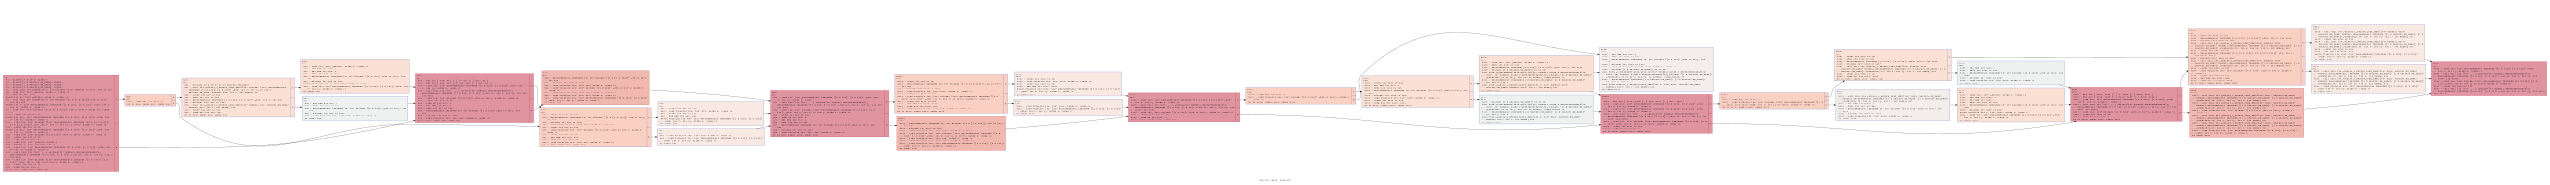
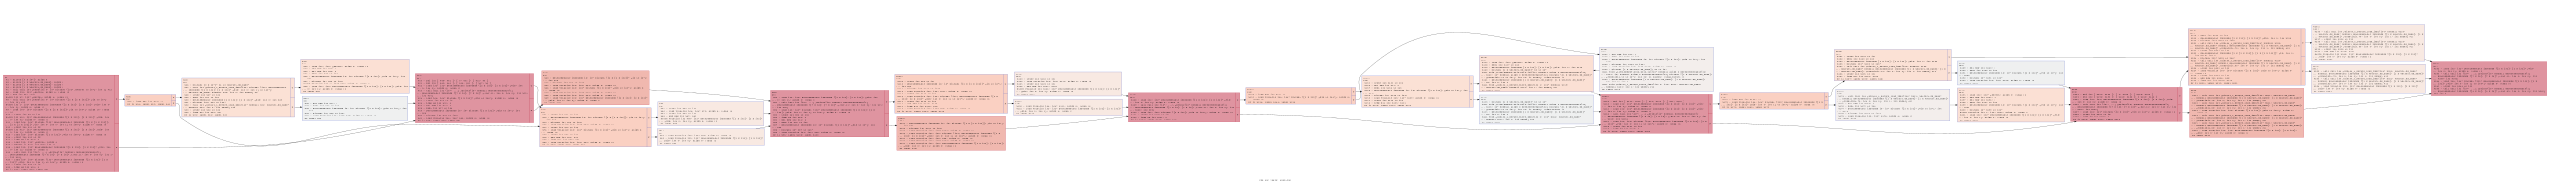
  digraph {
    fontname="Courier Prime"
    label="CFG for 'main' function"
    rankdir=LR
    node [color="#3d50c3ff" fillcolor="#b70d2870" fontname="Courier Prime" shape=record style=filled]
    edge [fontname="Courier Prime"]
    n1 [color="#b70d28ff" label="{%0:\l  %1 = alloca [0 x i8*], align 8\l  %2 = alloca [1 x %struct.ds_base], align 8\l  %3 = alloca [1 x %struct.ds_base], align 8\l  %4 = alloca [1 x %struct.ds_base], align 8\l  %5 = tail call i64 @read(i32 0, i8* bitcast (i32* @secret to i8*), i64 1) #12\l  %6 = load i32, i32* @secret, align 4, !tbaa !2\l  %7 = and i32 %6, -256\l  store i32 %7, i32* @secret, align 4, !tbaa !2\l  %8 = tail call i64 @read(i32 0, i8* bitcast ([2 x [2 x i32]]* @in to i8*),\l... i64 16) #12\l  store i32 1, i32* getelementptr inbounds ([2 x i32], [2 x i32]* @vis, i64 0,\l... i64 0), align 8, !tbaa !2\l  %9 = load i64, i64* bitcast ([2 x [2 x i32]]* @in to i64*), align 16, !tbaa\l... !6\l  %10 = trunc i64 %9 to i32\l  store i32 %10, i32* getelementptr inbounds ([2 x i32], [2 x i32]* @dis, i64\l... 0, i64 0), align 8, !tbaa !2\l  %11 = load i64, i64* bitcast (i32* getelementptr inbounds ([2 x [2 x i32]],\l... [2 x [2 x i32]]* @in, i64 0, i64 0, i64 1) to i64*), align 8, !tbaa !6\l  %12 = trunc i64 %11 to i32\l  store i32 %12, i32* getelementptr inbounds ([2 x i32], [2 x i32]* @dis, i64\l... 0, i64 1), align 4, !tbaa !2\l  %13 = load i64, i64* bitcast ([2 x i32]* @vis to i64*), align 8, !tbaa !6\l  %14 = trunc i64 %13 to i32\l  %15 = icmp eq i32 %14, 0\l  %16 = load i32, i32* @secret, align 4\l  %17 = select i1 %15, i32 %16, i32 -1\l  %18 = load i32, i32* getelementptr inbounds ([2 x i32], [2 x i32]* @vis, i64\l... 0, i64 1), align 4, !tbaa !2\l  %19 = tail call i32 (i8*, ...) @printf(i8* nonnull dereferenceable(1)\l... getelementptr inbounds ([7 x i8], [7 x i8]* @.str.11, i64 0, i64 0), i32 1,\l... i32 %18)\l  %20 = load i64, i64* bitcast (i32* getelementptr inbounds ([2 x i32], [2 x\l... i32]* @vis, i64 0, i64 1) to i64*), align 8, !tbaa !6\l  %21 = trunc i64 %20 to i32\l  %22 = icmp eq i32 %21, 0\l  br i1 %22, label %23, label %49\l|{<s0>T|<s1>F}}"]
    n2 [fillcolor="#f3947570" label="{%23:\l23:                                               \l  %24 = icmp sgt i32 %17, -1\l  br i1 %24, label %25, label %41\l|{<s0>T|<s1>F}}"]
    n3 [color="#b70d28ff" label="{%49:\l49:                                               \l  %50 = phi i32 [ %48, %41 ], [ 0, %35 ], [ %21, %0 ]\l  %51 = phi i32 [ %43, %41 ], [ %16, %35 ], [ %17, %0 ]\l  %52 = load i32, i32* getelementptr inbounds ([2 x i32], [2 x i32]* @vis, i64\l... 0, i64 0), align 8, !tbaa !2\l  %53 = tail call i32 (i8*, ...) @printf(i8* nonnull dereferenceable(1)\l... getelementptr inbounds ([7 x i8], [7 x i8]* @.str.11, i64 0, i64 0), i32 %52,\l... i32 %50)\l  %54 = load i64, i64* bitcast ([2 x i32]* @vis to i64*), align 8, !tbaa !6\l  %55 = trunc i64 %54 to i32\l  %56 = icmp eq i32 %55, 0\l  %57 = shl nsw i32 %51, 2\l  %58 = zext i32 %57 to i64\l  %59 = getelementptr inbounds i8, i8* bitcast ([2 x i32]* @dis to i8*), i64\l... %58\l  %60 = bitcast i8* %59 to i64*\l  %61 = load volatile i64, i64* %60, align 8, !tbaa !6\l  br i1 %56, label %70, label %62\l|{<s0>T|<s1>F}}"]
    n4 [fillcolor="#f7bca170" label="{%25:\l25:                                               \l  %26 = bitcast [0 x i8*]* %1 to %struct.ds_base*\l  %27 = call i64 @uint64_t_secure_load_impl(i64* bitcast (i32* getelementptr\l... inbounds ([2 x i32], [2 x i32]* @dis, i64 0, i64 1) to i64*),\l... %struct.ds_base* nonnull %26, i32 0, i32 undef) #12\l  %28 = trunc i64 %27 to i32\l  %29 = zext i32 %17 to i64\l  %30 = getelementptr inbounds [2 x i32], [2 x i32]* @dis, i64 0, i64 %29\l  %31 = bitcast i32* %30 to i64*\l  %32 = call i64 @uint64_t_secure_load_impl(i64* nonnull %31, %struct.ds_base*\l... nonnull %26, i32 0, i32 undef) #12\l  %33 = trunc i64 %32 to i32\l  %34 = icmp slt i32 %28, %33\l  br i1 %34, label %41, label %35\l|{<s0>T|<s1>F}}"]
    n5 [fillcolor="#f3947570" label="{%70:\l70:                                               \l  %71 = trunc i64 %61 to i32\l  %72 = getelementptr inbounds i8, i8* bitcast ([2 x [2 x i32]]* @in to i8*),\l... i64 %58\l  %73 = bitcast i8* %72 to i64*\l  %74 = load volatile i64, i64* %73, align 8, !tbaa !6\l  %75 = trunc i64 %74 to i32\l  %76 = load volatile i64, i64* bitcast ([2 x i32]* @dis to i64*), align 8,\l... !tbaa !6\l  %77 = trunc i64 %76 to i32\l  %78 = add nsw i32 %75, %71\l  %79 = icmp slt i32 %78, %77\l  %80 = load volatile i64, i64* %60, align 8, !tbaa !6\l  br i1 %79, label %84, label %81\l|{<s0>T|<s1>F}}"]
    n6 [color="#b70d28ff" fillcolor="#dc5d4a70" label="{%62:\l62:                                               \l  %63 = getelementptr inbounds i8, i8* bitcast ([2 x [2 x i32]]* @in to i8*),\l... i64 %58\l  %64 = bitcast i8* %63 to i64*\l  %65 = load volatile i64, i64* %64, align 8, !tbaa !6\l  %66 = load volatile i64, i64* bitcast ([2 x i32]* @dis to i64*), align 8,\l... !tbaa !6\l  %67 = load volatile i64, i64* %60, align 8, !tbaa !6\l  %68 = load volatile i64, i64* %64, align 8, !tbaa !6\l  %69 = load volatile i32, i32* getelementptr inbounds ([2 x i32], [2 x i32]*\l... @dis, i64 0, i64 0), align 8, !tbaa !2\l  br label %89\l}"]
    n7 [fillcolor="#f7b99e70" label="{%41:\l41:                                               \l  %42 = load i32, i32* @secret, align 4, !tbaa !2\l  %43 = add nsw i32 %42, 1\l  %44 = shl nsw i32 %43, 2\l  %45 = zext i32 %44 to i64\l  %46 = getelementptr inbounds i8, i8* bitcast ([2 x i32]* @vis to i8*), i64\l... %45\l  %47 = bitcast i8* %46 to i32*\l  store volatile i32 1, i32* %47, align 4, !tbaa !2\l  %48 = load i32, i32* getelementptr inbounds ([2 x i32], [2 x i32]* @vis, i64\l... 0, i64 1), align 4, !tbaa !2\l  br label %49\l}"]
    n8 [fillcolor="#dbdcde70" label="{%35:\l35:                                               \l  %36 = shl nsw i32 %17, 2\l  %37 = zext i32 %36 to i64\l  %38 = getelementptr inbounds i8, i8* bitcast ([2 x i32]* @vis to i8*), i64\l... %37\l  %39 = bitcast i8* %38 to i32*\l  %40 = load volatile i32, i32* %39, align 4, !tbaa !2\l  br label %49\l}"]
    n9 [fillcolor="#efcebd70" label="{%84:\l84:                                               \l  %85 = trunc i64 %80 to i32\l  %86 = load volatile i64, i64* %73, align 8, !tbaa !6\l  %87 = trunc i64 %86 to i32\l  %88 = add nsw i32 %87, %85\l  store volatile i32 %88, i32* getelementptr inbounds ([2 x i32], [2 x i32]*\l... @dis, i64 0, i64 0), align 8, !tbaa !2\l  br label %89\l}"]
    n10 [fillcolor="#efcebd70" label="{%81:\l81:                                               \l  %82 = load volatile i64, i64* %73, align 8, !tbaa !6\l  %83 = load volatile i32, i32* getelementptr inbounds ([2 x i32], [2 x i32]*\l... @dis, i64 0, i64 0), align 8, !tbaa !2\l  br label %89\l}"]
    n11 [color="#b70d28ff" label="{%89:\l89:                                               \l  %90 = load i32, i32* getelementptr inbounds ([2 x i32], [2 x i32]* @vis, i64\l... 0, i64 1), align 4, !tbaa !2\l  %91 = tail call i32 (i8*, ...) @printf(i8* nonnull dereferenceable(1)\l... getelementptr inbounds ([7 x i8], [7 x i8]* @.str.11, i64 0, i64 0), i32 %55,\l... i32 %90)\l  %92 = load i64, i64* bitcast (i32* getelementptr inbounds ([2 x i32], [2 x\l... i32]* @vis, i64 0, i64 1) to i64*), align 8, !tbaa !6\l  %93 = trunc i64 %92 to i32\l  %94 = icmp eq i32 %93, 0\l  %95 = shl nsw i32 %51, 2\l  %96 = zext i32 %95 to i64\l  %97 = getelementptr inbounds i8, i8* bitcast ([2 x i32]* @dis to i8*), i64\l... %96\l  %98 = bitcast i8* %97 to i64*\l  %99 = load volatile i64, i64* %98, align 8, !tbaa !6\l  br i1 %94, label %108, label %100\l|{<s0>T|<s1>F}}"]
    n12 [fillcolor="#f3947570" label="{%108:\l108:                                              \l  %109 = trunc i64 %99 to i32\l  %110 = getelementptr inbounds i8, i8* bitcast ([2 x [2 x i32]]* @in to i8*),\l... i64 %96\l  %111 = bitcast i8* %110 to i64*\l  %112 = load volatile i64, i64* %111, align 8, !tbaa !6\l  %113 = trunc i64 %112 to i32\l  %114 = load volatile i64, i64* bitcast (i32* getelementptr inbounds ([2 x\l... i32], [2 x i32]* @dis, i64 0, i64 1) to i64*), align 8, !tbaa !6\l  %115 = trunc i64 %114 to i32\l  %116 = add nsw i32 %113, %109\l  %117 = icmp slt i32 %116, %115\l  %118 = load volatile i64, i64* %98, align 8, !tbaa !6\l  br i1 %117, label %122, label %119\l|{<s0>T|<s1>F}}"]
    n13 [color="#b70d28ff" fillcolor="#dc5d4a70" label="{%100:\l100:                                              \l  %101 = getelementptr inbounds i8, i8* bitcast ([2 x [2 x i32]]* @in to i8*),\l... i64 %96\l  %102 = bitcast i8* %101 to i64*\l  %103 = load volatile i64, i64* %102, align 8, !tbaa !6\l  %104 = load volatile i64, i64* bitcast (i32* getelementptr inbounds ([2 x\l... i32], [2 x i32]* @dis, i64 0, i64 1) to i64*), align 8, !tbaa !6\l  %105 = load volatile i64, i64* %98, align 8, !tbaa !6\l  %106 = load volatile i64, i64* %102, align 8, !tbaa !6\l  %107 = load volatile i32, i32* getelementptr inbounds ([2 x i32], [2 x i32]*\l... @dis, i64 0, i64 1), align 4, !tbaa !2\l  br label %127\l}"]
    n14 [fillcolor="#efcebd70" label="{%122:\l122:                                              \l  %123 = trunc i64 %118 to i32\l  %124 = load volatile i64, i64* %111, align 8, !tbaa !6\l  %125 = trunc i64 %124 to i32\l  %126 = add nsw i32 %125, %123\l  store volatile i32 %126, i32* getelementptr inbounds ([2 x i32], [2 x i32]*\l... @dis, i64 0, i64 1), align 4, !tbaa !2\l  br label %127\l}"]
    n15 [fillcolor="#efcebd70" label="{%119:\l119:                                              \l  %120 = load volatile i64, i64* %111, align 8, !tbaa !6\l  %121 = load volatile i32, i32* getelementptr inbounds ([2 x i32], [2 x i32]*\l... @dis, i64 0, i64 1), align 4, !tbaa !2\l  br label %127\l}"]
    n16 [color="#b70d28ff" label="{%127:\l127:                                              \l  %128 = load i32, i32* getelementptr inbounds ([2 x i32], [2 x i32]* @vis,\l... i64 0, i64 0), align 8, !tbaa !2\l  %129 = tail call i32 (i8*, ...) @printf(i8* nonnull dereferenceable(1)\l... getelementptr inbounds ([7 x i8], [7 x i8]* @.str.11, i64 0, i64 0), i32\l... %128, i32 %93)\l  %130 = load i64, i64* bitcast ([2 x i32]* @vis to i64*), align 8, !tbaa !6\l  %131 = trunc i64 %130 to i32\l  %132 = icmp eq i32 %131, 0\l  br i1 %132, label %133, label %162\l|{<s0>T|<s1>F}}"]
    n17 [fillcolor="#f3947570" label="{%133:\l133:                                              \l  %134 = icmp sgt i32 %51, -1\l  %135 = load volatile i64, i64* bitcast ([2 x i32]* @dis to i64*), align 8,\l... !tbaa !6\l  br i1 %134, label %144, label %136\l|{<s0>T|<s1>F}}"]
    n18 [color="#b70d28ff" label="{%162:\l162:                                              \l  %163 = phi i32 [ %157, %156 ], [ %51, %153 ], [ %51, %127 ]\l  %164 = load i32, i32* getelementptr inbounds ([2 x i32], [2 x i32]* @vis,\l... i64 0, i64 0), align 8, !tbaa !2\l  %165 = load i32, i32* getelementptr inbounds ([2 x i32], [2 x i32]* @vis,\l... i64 0, i64 1), align 4, !tbaa !2\l  %166 = tail call i32 (i8*, ...) @printf(i8* nonnull dereferenceable(1)\l... getelementptr inbounds ([7 x i8], [7 x i8]* @.str.11, i64 0, i64 0), i32\l... %164, i32 %165)\l  %167 = load i64, i64* bitcast (i32* getelementptr inbounds ([2 x i32], [2 x\l... i32]* @vis, i64 0, i64 1) to i64*), align 8, !tbaa !6\l  %168 = trunc i64 %167 to i32\l  %169 = icmp eq i32 %168, 0\l  br i1 %169, label %170, label %202\l|{<s0>T|<s1>F}}"]
    n19 [fillcolor="#f7bca170" label="{%144:\l144:                                              \l  %145 = trunc i64 %135 to i32\l  %146 = shl nsw i32 %51, 2\l  %147 = zext i32 %146 to i64\l  %148 = getelementptr inbounds i8, i8* bitcast ([2 x i32]* @dis to i8*), i64\l... %147\l  %149 = bitcast i8* %148 to i64*\l  %150 = load volatile i64, i64* %149, align 8, !tbaa !6\l  %151 = trunc i64 %150 to i32\l  %152 = icmp slt i32 %145, %151\l  br i1 %152, label %156, label %153\l|{<s0>T|<s1>F}}"]
    n20 [fillcolor="#e3d9d370" label="{%136:\l136:                                              \l  %137 = shl nsw i32 %51, 2\l  %138 = zext i32 %137 to i64\l  %139 = getelementptr inbounds i8, i8* bitcast ([2 x i32]* @dis to i8*), i64\l... %138\l  %140 = bitcast i8* %139 to i64*\l  %141 = load volatile i64, i64* %140, align 8, !tbaa !6\l  %142 = bitcast [1 x %struct.ds_base]* %2 to i8*\l  call void @llvm.memcpy.p0i8.p0i8.i64(i8* nonnull align 8 dereferenceable(32)\l... %142, i8* nonnull align 8 dereferenceable(32) bitcast ([1 x %struct.ds_base]*\l... @constinit.50 to i8*), i64 32, i1 false), !tbaa.struct !8\l  %143 = getelementptr inbounds [1 x %struct.ds_base], [1 x %struct.ds_base]*\l... %2, i64 0, i64 0\l  call void @uint32_t_secure_store_impl(i32 0, i32* null, %struct.ds_base*\l... nonnull %143, i32 1, i32 undef) #12\l  br label %156\l}"]
    n21 [fillcolor="#f3947570" label="{%170:\l170:                                              \l  %171 = icmp sgt i32 %163, -1\l  %172 = load volatile i64, i64* bitcast (i32* getelementptr inbounds ([2 x\l... i32], [2 x i32]* @dis, i64 0, i64 1) to i64*), align 8, !tbaa !6\l  br i1 %171, label %180, label %173\l|{<s0>T|<s1>F}}"]
    n22 [color="#b70d28ff" label="{%202:\l202:                                              \l  %203 = phi i32 [ %201, %194 ], [ 0, %188 ], [ %168, %162 ]\l  %204 = phi i32 [ %196, %194 ], [ %163, %188 ], [ %163, %162 ]\l  %205 = load i32, i32* getelementptr inbounds ([2 x i32], [2 x i32]* @vis,\l... i64 0, i64 0), align 8, !tbaa !2\l  %206 = tail call i32 (i8*, ...) @printf(i8* nonnull dereferenceable(1)\l... getelementptr inbounds ([7 x i8], [7 x i8]* @.str.11, i64 0, i64 0), i32\l... %205, i32 %203)\l  %207 = load i64, i64* bitcast ([2 x i32]* @vis to i64*), align 8, !tbaa !6\l  %208 = trunc i64 %207 to i32\l  %209 = icmp eq i32 %208, 0\l  br i1 %209, label %217, label %210\l|{<s0>T|<s1>F}}"]
    n23 [fillcolor="#f7b99e70" label="{%156:\l156:                                              \l  %157 = load i32, i32* @secret, align 4, !tbaa !2\l  %158 = sext i32 %157 to i64\l  %159 = getelementptr inbounds [2 x i32], [2 x i32]* @vis, i64 0, i64 %158\l  %160 = bitcast [1 x %struct.ds_base]* %4 to i8*\l  call void @llvm.memcpy.p0i8.p0i8.i64(i8* nonnull align 8 dereferenceable(32)\l... %160, i8* nonnull align 8 dereferenceable(32) bitcast ([1 x %struct.ds_base]*\l... @constinit.50 to i8*), i64 32, i1 false), !tbaa.struct !8\l  %161 = getelementptr inbounds [1 x %struct.ds_base], [1 x %struct.ds_base]*\l... %4, i64 0, i64 0\l  call void @uint32_t_secure_store_impl(i32 1, i32* nonnull %159,\l... %struct.ds_base* nonnull %161, i32 1, i32 undef) #12\l  br label %162\l}"]
    n24 [fillcolor="#dbdcde70" label="{%153:\l153:                                              \l  %154 = bitcast [1 x %struct.ds_base]* %3 to i8*\l  call void @llvm.memcpy.p0i8.p0i8.i64(i8* nonnull align 8 dereferenceable(32)\l... %154, i8* nonnull align 8 dereferenceable(32) bitcast ([1 x %struct.ds_base]*\l... @constinit.50 to i8*), i64 32, i1 false), !tbaa.struct !8\l  %155 = getelementptr inbounds [1 x %struct.ds_base], [1 x %struct.ds_base]*\l... %3, i64 0, i64 0\l  call void @uint32_t_secure_store_impl(i32 0, i32* null, %struct.ds_base*\l... nonnull %155, i32 1, i32 undef) #12\l  br label %162\l}"]
    n25 [fillcolor="#f7bca170" label="{%180:\l180:                                              \l  %181 = trunc i64 %172 to i32\l  %182 = zext i32 %163 to i64\l  %183 = getelementptr inbounds [2 x i32], [2 x i32]* @dis, i64 0, i64 %182\l  %184 = bitcast i32* %183 to i64*\l  %185 = tail call i64 @uint64_t_secure_load_impl(i64* nonnull %184,\l... %struct.ds_base* nonnull getelementptr inbounds ([1 x %struct.ds_base], [1 x\l... %struct.ds_base]* @constinit.79, i64 0, i64 0), i32 1, i32 undef) #12\l  %186 = trunc i64 %185 to i32\l  %187 = icmp slt i32 %181, %186\l  br i1 %187, label %194, label %188\l|{<s0>T|<s1>F}}"]
    n26 [fillcolor="#e3d9d370" label="{%173:\l173:                                              \l  %174 = tail call i64 @uint64_t_secure_load_impl(i64* null, %struct.ds_base*\l... nonnull getelementptr inbounds ([1 x %struct.ds_base], [1 x %struct.ds_base]*\l... @constinit.79, i64 0, i64 0), i32 1, i32 undef) #12\l  %175 = shl nsw i32 %163, 2\l  %176 = zext i32 %175 to i64\l  %177 = getelementptr inbounds i8, i8* bitcast ([2 x i32]* @vis to i8*), i64\l... %176\l  %178 = bitcast i8* %177 to i32*\l  %179 = load volatile i32, i32* %178, align 4, !tbaa !2\l  br label %194\l}"]
    n27 [fillcolor="#f3947570" label="{%217:\l217:                                              \l  %218 = sext i32 %204 to i64\l  %219 = getelementptr inbounds [2 x i32], [2 x i32]* @dis, i64 0, i64 %218\l  %220 = bitcast i32* %219 to i64*\l  %221 = tail call i64 @uint64_t_secure_load_impl(i64* nonnull %220,\l... %struct.ds_base* nonnull getelementptr inbounds ([1 x %struct.ds_base], [1 x\l... %struct.ds_base]* @constinit.79, i64 0, i64 0), i32 1, i32 undef) #12\l  %222 = trunc i64 %221 to i32\l  %223 = getelementptr inbounds [2 x [2 x i32]], [2 x [2 x i32]]* @in, i64 0,\l... i64 %218, i64 0\l  %224 = bitcast i32* %223 to i64*\l  %225 = tail call i64 @uint64_t_secure_load_impl(i64* nonnull %224,\l... %struct.ds_base* nonnull getelementptr inbounds ([1 x %struct.ds_base], [1 x\l... %struct.ds_base]* @constinit.80, i64 0, i64 0), i32 1, i32 undef) #12\l  %226 = trunc i64 %225 to i32\l  %227 = load volatile i64, i64* bitcast ([2 x i32]* @dis to i64*), align 8,\l... !tbaa !6\l  %228 = trunc i64 %227 to i32\l  %229 = add nsw i32 %226, %222\l  %230 = icmp slt i32 %229, %228\l  br i1 %230, label %235, label %231\l|{<s0>T|<s1>F}}"]
    n28 [color="#b70d28ff" fillcolor="#dc5d4a70" label="{%210:\l210:                                              \l  %211 = tail call i64 @uint64_t_secure_load_impl(i64* null, %struct.ds_base*\l... nonnull getelementptr inbounds ([1 x %struct.ds_base], [1 x %struct.ds_base]*\l... @constinit.79, i64 0, i64 0), i32 1, i32 undef) #12\l  %212 = tail call i64 @uint64_t_secure_load_impl(i64* null, %struct.ds_base*\l... nonnull getelementptr inbounds ([1 x %struct.ds_base], [1 x %struct.ds_base]*\l... @constinit.80, i64 0, i64 0), i32 1, i32 undef) #12\l  %213 = load volatile i64, i64* bitcast ([2 x i32]* @dis to i64*), align 8,\l... !tbaa !6\l  %214 = tail call i64 @uint64_t_secure_load_impl(i64* null, %struct.ds_base*\l... nonnull getelementptr inbounds ([1 x %struct.ds_base], [1 x %struct.ds_base]*\l... @constinit.79, i64 0, i64 0), i32 1, i32 undef) #12\l  %215 = tail call i64 @uint64_t_secure_load_impl(i64* null, %struct.ds_base*\l... nonnull getelementptr inbounds ([1 x %struct.ds_base], [1 x %struct.ds_base]*\l... @constinit.80, i64 0, i64 0), i32 1, i32 undef) #12\l  %216 = load volatile i32, i32* getelementptr inbounds ([2 x i32], [2 x i32]*\l... @dis, i64 0, i64 0), align 8, !tbaa !2\l  br label %241\l}"]
    n29 [fillcolor="#dbdcde70" label="{%188:\l188:                                              \l  %189 = shl nsw i32 %163, 2\l  %190 = zext i32 %189 to i64\l  %191 = getelementptr inbounds i8, i8* bitcast ([2 x i32]* @vis to i8*), i64\l... %190\l  %192 = bitcast i8* %191 to i32*\l  %193 = load volatile i32, i32* %192, align 4, !tbaa !2\l  br label %202\l}"]
    n30 [fillcolor="#f7b99e70" label="{%194:\l194:                                              \l  %195 = load i32, i32* @secret, align 4, !tbaa !2\l  %196 = add nsw i32 %195, 1\l  %197 = shl nsw i32 %196, 2\l  %198 = zext i32 %197 to i64\l  %199 = getelementptr inbounds i8, i8* bitcast ([2 x i32]* @vis to i8*), i64\l... %198\l  %200 = bitcast i8* %199 to i32*\l  store volatile i32 1, i32* %200, align 4, !tbaa !2\l  %201 = load i32, i32* getelementptr inbounds ([2 x i32], [2 x i32]* @vis,\l... i64 0, i64 1), align 4, !tbaa !2\l  br label %202\l}"]
    n31 [fillcolor="#efcebd70" label="{%235:\l235:                                              \l  %236 = tail call i64 @uint64_t_secure_load_impl(i64* nonnull %220,\l... %struct.ds_base* nonnull getelementptr inbounds ([1 x %struct.ds_base], [1 x\l... %struct.ds_base]* @constinit.79, i64 0, i64 0), i32 1, i32 undef) #12\l  %237 = trunc i64 %236 to i32\l  %238 = tail call i64 @uint64_t_secure_load_impl(i64* nonnull %224,\l... %struct.ds_base* nonnull getelementptr inbounds ([1 x %struct.ds_base], [1 x\l... %struct.ds_base]* @constinit.80, i64 0, i64 0), i32 1, i32 undef) #12\l  %239 = trunc i64 %238 to i32\l  %240 = add nsw i32 %239, %237\l  store volatile i32 %240, i32* getelementptr inbounds ([2 x i32], [2 x i32]*\l... @dis, i64 0, i64 0), align 8, !tbaa !2\l  br label %241\l}"]
    n32 [fillcolor="#efcebd70" label="{%231:\l231:                                              \l  %232 = tail call i64 @uint64_t_secure_load_impl(i64* null, %struct.ds_base*\l... nonnull getelementptr inbounds ([1 x %struct.ds_base], [1 x %struct.ds_base]*\l... @constinit.79, i64 0, i64 0), i32 1, i32 undef) #12\l  %233 = tail call i64 @uint64_t_secure_load_impl(i64* null, %struct.ds_base*\l... nonnull getelementptr inbounds ([1 x %struct.ds_base], [1 x %struct.ds_base]*\l... @constinit.80, i64 0, i64 0), i32 1, i32 undef) #12\l  %234 = load volatile i32, i32* getelementptr inbounds ([2 x i32], [2 x i32]*\l... @dis, i64 0, i64 0), align 8, !tbaa !2\l  br label %241\l}"]
    n33 [color="#b70d28ff" label="{%241:\l241:                                              \l  %242 = load i32, i32* getelementptr inbounds ([2 x i32], [2 x i32]* @vis,\l... i64 0, i64 1), align 4, !tbaa !2\l  %243 = tail call i32 (i8*, ...) @printf(i8* nonnull dereferenceable(1)\l... getelementptr inbounds ([7 x i8], [7 x i8]* @.str.11, i64 0, i64 0), i32\l... %208, i32 %242)\l  %244 = load i64, i64* bitcast (i32* getelementptr inbounds ([2 x i32], [2 x\l... i32]* @vis, i64 0, i64 1) to i64*), align 8, !tbaa !6\l  %245 = trunc i64 %244 to i32\l  %246 = tail call i32 (i8*, ...) @printf(i8* nonnull dereferenceable(1)\l... getelementptr inbounds ([4 x i8], [4 x i8]* @.str.83, i64 0, i64 0), i32 %245)\l  ret i32 0\l}"]
    n1 -> n2 [tailport=s0]
    n1 -> n3 [tailport=s1]
    n2 -> n4 [tailport=s0]
    n2 -> n5 [tailport=s1]
    n3 -> n5 [tailport=s0]
    n3 -> n6 [tailport=s1]
    n4 -> n7 [tailport=s0]
    n4 -> n8 [tailport=s1]
    n5 -> n9 [tailport=s0]
    n5 -> n10 [tailport=s1]
    n6 -> n11
    n7 -> n3
    n8 -> n3
    n9 -> n11
    n10 -> n11
    n11 -> n12 [tailport=s0]
    n11 -> n13 [tailport=s1]
    n12 -> n14 [tailport=s0]
    n12 -> n15 [tailport=s1]
    n13 -> n16
    n14 -> n16
    n15 -> n16
    n16 -> n17 [tailport=s0]
    n16 -> n18 [tailport=s1]
    n17 -> n19 [tailport=s0]
    n17 -> n20 [tailport=s1]
    n18 -> n21 [tailport=s0]
    n18 -> n22 [tailport=s1]
    n19 -> n23 [tailport=s0]
    n19 -> n24 [tailport=s1]
-   n23 -> n20
+   n20 -> n23
    n21 -> n25 [tailport=s0]
    n21 -> n26 [tailport=s1]
    n22 -> n27 [tailport=s0]
    n22 -> n28 [tailport=s1]
    n23 -> n18
    n24 -> n18
    n25 -> n27 [tailport=s0]
    n25 -> n29 [tailport=s1]
    n26 -> n30
    n27 -> n31 [tailport=s0]
    n27 -> n32 [tailport=s1]
    n28 -> n33
    n29 -> n22
    n30 -> n22
    n31 -> n33
    n32 -> n33
  }
